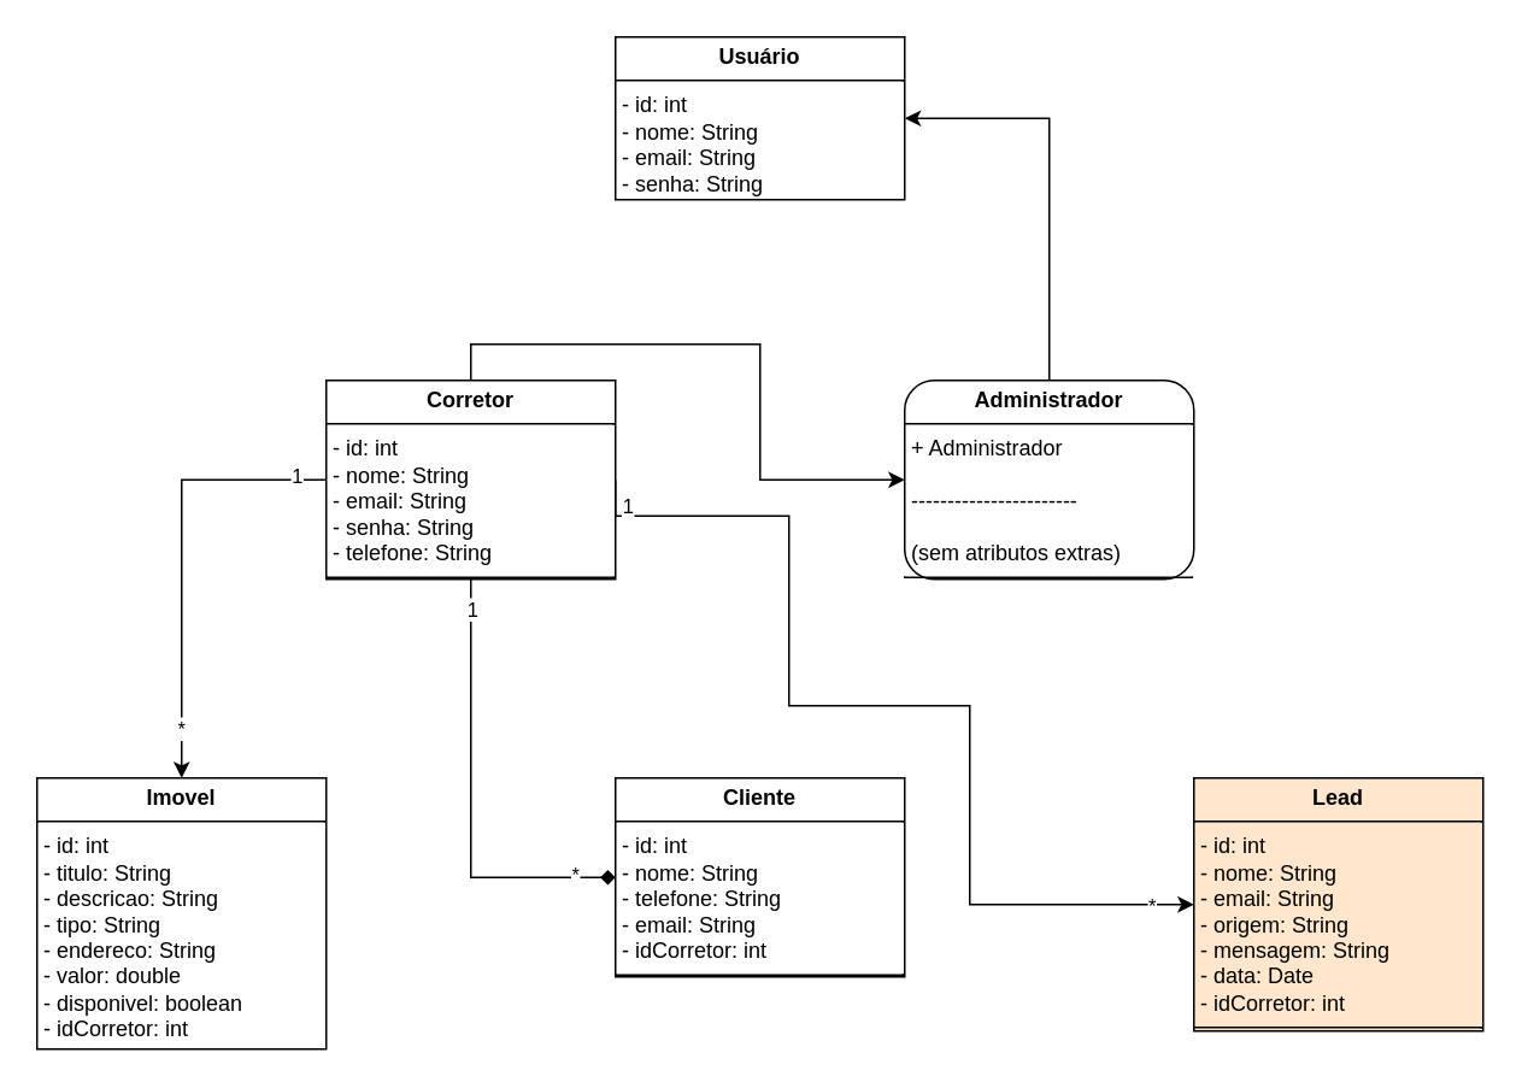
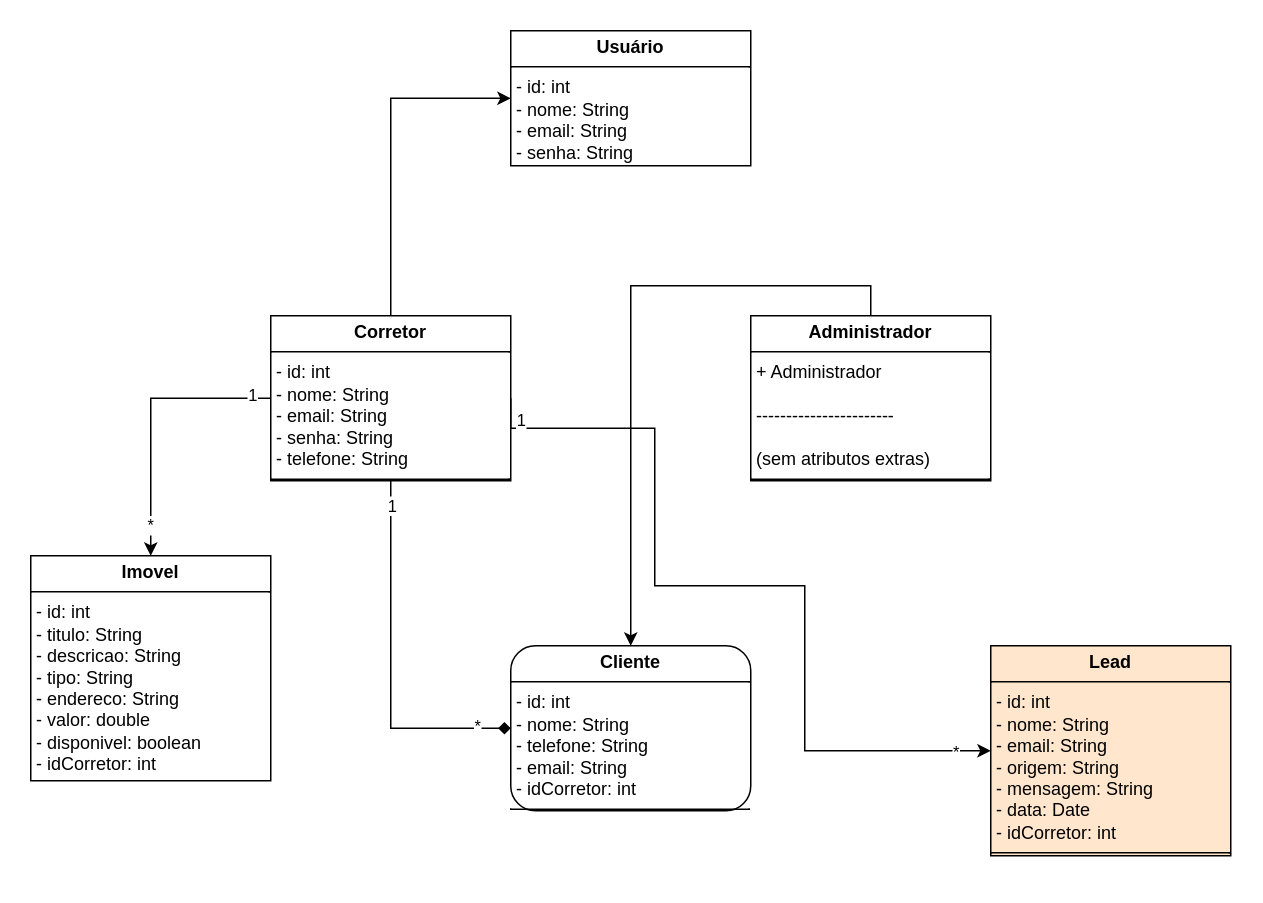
  <mxCell id="0" />
  <mxCell id="1" parent="0" />
- <mxCell id="2" value="&lt;p style=&quot;margin:0px;margin-top:4px;text-align:center;&quot;&gt;&lt;b&gt;Imovel&lt;/b&gt;&lt;/p&gt;&lt;hr size=&quot;1&quot; style=&quot;border-style:solid;&quot;&gt;&lt;p style=&quot;margin:0px;margin-left:4px;&quot;&gt;- id: int&lt;/p&gt;&lt;p style=&quot;margin:0px;margin-left:4px;&quot;&gt;- titulo: String&lt;/p&gt;&lt;p style=&quot;margin:0px;margin-left:4px;&quot;&gt;- descricao: String&lt;/p&gt;&lt;p style=&quot;margin:0px;margin-left:4px;&quot;&gt;- tipo: String&lt;/p&gt;&lt;p style=&quot;margin:0px;margin-left:4px;&quot;&gt;- endereco: String&lt;/p&gt;&lt;p style=&quot;margin:0px;margin-left:4px;&quot;&gt;- valor: double&lt;/p&gt;&lt;p style=&quot;margin:0px;margin-left:4px;&quot;&gt;- disponivel: boolean&lt;/p&gt;&lt;p style=&quot;margin:0px;margin-left:4px;&quot;&gt;- idCorretor: int&lt;/p&gt;&lt;hr size=&quot;1&quot; style=&quot;border-style:solid;&quot;&gt;&lt;p style=&quot;margin:0px;margin-left:4px;&quot;&gt;&lt;br&gt;&lt;/p&gt;" style="verticalAlign=top;align=left;overflow=fill;html=1;whiteSpace=wrap;" vertex="1" parent="1"><mxGeometry x="20" y="430" width="160" height="150" as="geometry" /></mxCell>
- <mxCell id="3" style="edgeStyle=orthogonalEdgeStyle;rounded=0;orthogonalLoop=1;jettySize=auto;html=1;exitX=0.5;exitY=0;exitDx=0;exitDy=0;" edge="1" parent="1" source="13" target="18"><mxGeometry relative="1" as="geometry" /></mxCell>
+ <mxCell id="2" value="&lt;p style=&quot;margin:0px;margin-top:4px;text-align:center;&quot;&gt;&lt;b&gt;Imovel&lt;/b&gt;&lt;/p&gt;&lt;hr size=&quot;1&quot; style=&quot;border-style:solid;&quot;&gt;&lt;p style=&quot;margin:0px;margin-left:4px;&quot;&gt;- id: int&lt;/p&gt;&lt;p style=&quot;margin:0px;margin-left:4px;&quot;&gt;- titulo: String&lt;/p&gt;&lt;p style=&quot;margin:0px;margin-left:4px;&quot;&gt;- descricao: String&lt;/p&gt;&lt;p style=&quot;margin:0px;margin-left:4px;&quot;&gt;- tipo: String&lt;/p&gt;&lt;p style=&quot;margin:0px;margin-left:4px;&quot;&gt;- endereco: String&lt;/p&gt;&lt;p style=&quot;margin:0px;margin-left:4px;&quot;&gt;- valor: double&lt;/p&gt;&lt;p style=&quot;margin:0px;margin-left:4px;&quot;&gt;- disponivel: boolean&lt;/p&gt;&lt;p style=&quot;margin:0px;margin-left:4px;&quot;&gt;- idCorretor: int&lt;/p&gt;&lt;hr size=&quot;1&quot; style=&quot;border-style:solid;&quot;&gt;&lt;p style=&quot;margin:0px;margin-left:4px;&quot;&gt;&lt;br&gt;&lt;/p&gt;" style="verticalAlign=top;align=left;overflow=fill;html=1;whiteSpace=wrap;" vertex="1" parent="1"><mxGeometry x="20" y="370" width="160" height="150" as="geometry" /></mxCell>
+ <mxCell id="3" style="edgeStyle=orthogonalEdgeStyle;rounded=0;orthogonalLoop=1;jettySize=auto;html=1;exitX=0.5;exitY=0;exitDx=0;exitDy=0;entryX=0;entryY=0.5;entryDx=0;entryDy=0;" edge="1" parent="1" source="13" target="16"><mxGeometry relative="1" as="geometry" /></mxCell>
  <mxCell id="4" style="edgeStyle=orthogonalEdgeStyle;rounded=0;orthogonalLoop=1;jettySize=auto;html=1;exitX=0;exitY=0.5;exitDx=0;exitDy=0;entryX=0.5;entryY=0;entryDx=0;entryDy=0;" edge="1" parent="1" source="13" target="2"><mxGeometry relative="1" as="geometry" /></mxCell>
  <mxCell id="5" value="1" style="edgeLabel;html=1;align=center;verticalAlign=middle;resizable=0;points=[];" vertex="1" connectable="0" parent="4"><mxGeometry x="-0.858" y="-3" relative="1" as="geometry"><mxPoint as="offset" /></mxGeometry></mxCell>
  <mxCell id="6" value="*" style="edgeLabel;html=1;align=center;verticalAlign=middle;resizable=0;points=[];" vertex="1" connectable="0" parent="4"><mxGeometry x="0.769" y="-1" relative="1" as="geometry"><mxPoint as="offset" /></mxGeometry></mxCell>
  <mxCell id="7" style="edgeStyle=orthogonalEdgeStyle;rounded=0;orthogonalLoop=1;jettySize=auto;html=1;exitX=0.5;exitY=1;exitDx=0;exitDy=0;entryX=0;entryY=0.5;entryDx=0;entryDy=0;endArrow=diamond;" edge="1" parent="1" source="13" target="14"><mxGeometry relative="1" as="geometry" /></mxCell>
  <mxCell id="8" value="*" style="edgeLabel;html=1;align=center;verticalAlign=middle;resizable=0;points=[];" vertex="1" connectable="0" parent="7"><mxGeometry x="0.813" y="2" relative="1" as="geometry"><mxPoint as="offset" /></mxGeometry></mxCell>
  <mxCell id="9" value="1" style="edgeLabel;html=1;align=center;verticalAlign=middle;resizable=0;points=[];" vertex="1" connectable="0" parent="7"><mxGeometry x="-0.869" relative="1" as="geometry"><mxPoint as="offset" /></mxGeometry></mxCell>
  <mxCell id="10" style="edgeStyle=orthogonalEdgeStyle;rounded=0;orthogonalLoop=1;jettySize=auto;html=1;exitX=1;exitY=0.5;exitDx=0;exitDy=0;entryX=0;entryY=0.5;entryDx=0;entryDy=0;" edge="1" parent="1" source="13" target="15"><mxGeometry relative="1" as="geometry"><Array as="points"><mxPoint x="340" y="285" /><mxPoint x="436" y="285" /><mxPoint x="436" y="390" /><mxPoint x="536" y="390" /><mxPoint x="536" y="500" /></Array></mxGeometry></mxCell>
  <mxCell id="11" value="1" style="edgeLabel;html=1;align=center;verticalAlign=middle;resizable=0;points=[];" vertex="1" connectable="0" parent="10"><mxGeometry x="-0.939" relative="1" as="geometry"><mxPoint x="6" y="-3" as="offset" /></mxGeometry></mxCell>
  <mxCell id="12" value="*" style="edgeLabel;html=1;align=center;verticalAlign=middle;resizable=0;points=[];" vertex="1" connectable="0" parent="10"><mxGeometry x="0.913" relative="1" as="geometry"><mxPoint as="offset" /></mxGeometry></mxCell>
  <mxCell id="13" value="&lt;p style=&quot;margin:0px;margin-top:4px;text-align:center;&quot;&gt;&lt;b&gt;Corretor&lt;/b&gt;&lt;/p&gt;&lt;hr size=&quot;1&quot; style=&quot;border-style:solid;&quot;&gt;&lt;p style=&quot;margin:0px;margin-left:4px;&quot;&gt;- id: int&lt;/p&gt;&lt;p style=&quot;margin:0px;margin-left:4px;&quot;&gt;- nome: String&lt;/p&gt;&lt;p style=&quot;margin:0px;margin-left:4px;&quot;&gt;- email: String&lt;/p&gt;&lt;p style=&quot;margin:0px;margin-left:4px;&quot;&gt;- senha: String&lt;/p&gt;&lt;p style=&quot;margin:0px;margin-left:4px;&quot;&gt;- telefone: String&lt;/p&gt;&lt;hr size=&quot;1&quot; style=&quot;border-style:solid;&quot;&gt;&lt;p style=&quot;margin:0px;margin-left:4px;&quot;&gt;&lt;br&gt;&lt;/p&gt;" style="verticalAlign=top;align=left;overflow=fill;html=1;whiteSpace=wrap;" vertex="1" parent="1"><mxGeometry x="180" y="210" width="160" height="110" as="geometry" /></mxCell>
- <mxCell id="14" value="&lt;p style=&quot;margin:0px;margin-top:4px;text-align:center;&quot;&gt;&lt;b&gt;Cliente&lt;/b&gt;&lt;/p&gt;&lt;hr size=&quot;1&quot; style=&quot;border-style:solid;&quot;&gt;&lt;p style=&quot;margin:0px;margin-left:4px;&quot;&gt;- id: int&lt;/p&gt;&lt;p style=&quot;margin:0px;margin-left:4px;&quot;&gt;- nome: String&lt;/p&gt;&lt;p style=&quot;margin:0px;margin-left:4px;&quot;&gt;- telefone: String&lt;/p&gt;&lt;p style=&quot;margin:0px;margin-left:4px;&quot;&gt;- email: String&lt;/p&gt;&lt;p style=&quot;margin:0px;margin-left:4px;&quot;&gt;- idCorretor: int&lt;/p&gt;&lt;hr size=&quot;1&quot; style=&quot;border-style:solid;&quot;&gt;&lt;p style=&quot;margin:0px;margin-left:4px;&quot;&gt;&lt;br&gt;&lt;/p&gt;" style="verticalAlign=top;align=left;overflow=fill;html=1;whiteSpace=wrap;" vertex="1" parent="1"><mxGeometry x="340" y="430" width="160" height="110" as="geometry" /></mxCell>
+ <mxCell id="14" value="&lt;p style=&quot;margin:0px;margin-top:4px;text-align:center;&quot;&gt;&lt;b&gt;Cliente&lt;/b&gt;&lt;/p&gt;&lt;hr size=&quot;1&quot; style=&quot;border-style:solid;&quot;&gt;&lt;p style=&quot;margin:0px;margin-left:4px;&quot;&gt;- id: int&lt;/p&gt;&lt;p style=&quot;margin:0px;margin-left:4px;&quot;&gt;- nome: String&lt;/p&gt;&lt;p style=&quot;margin:0px;margin-left:4px;&quot;&gt;- telefone: String&lt;/p&gt;&lt;p style=&quot;margin:0px;margin-left:4px;&quot;&gt;- email: String&lt;/p&gt;&lt;p style=&quot;margin:0px;margin-left:4px;&quot;&gt;- idCorretor: int&lt;/p&gt;&lt;hr size=&quot;1&quot; style=&quot;border-style:solid;&quot;&gt;&lt;p style=&quot;margin:0px;margin-left:4px;&quot;&gt;&lt;br&gt;&lt;/p&gt;" style="verticalAlign=top;align=left;overflow=fill;html=1;whiteSpace=wrap;rounded=1;" vertex="1" parent="1"><mxGeometry x="340" y="430" width="160" height="110" as="geometry" /></mxCell>
  <mxCell id="15" value="&lt;p style=&quot;margin:0px;margin-top:4px;text-align:center;&quot;&gt;&lt;b&gt;Lead&lt;/b&gt;&lt;/p&gt;&lt;hr size=&quot;1&quot; style=&quot;border-style:solid;&quot;&gt;&lt;p style=&quot;margin:0px;margin-left:4px;&quot;&gt;- id: int&lt;/p&gt;&lt;p style=&quot;margin:0px;margin-left:4px;&quot;&gt;- nome: String&lt;/p&gt;&lt;p style=&quot;margin:0px;margin-left:4px;&quot;&gt;- email: String&lt;/p&gt;&lt;p style=&quot;margin:0px;margin-left:4px;&quot;&gt;- origem: String&lt;/p&gt;&lt;p style=&quot;margin:0px;margin-left:4px;&quot;&gt;- mensagem: String&lt;/p&gt;&lt;p style=&quot;margin:0px;margin-left:4px;&quot;&gt;- data: Date&lt;/p&gt;&lt;p style=&quot;margin:0px;margin-left:4px;&quot;&gt;- idCorretor: int&lt;/p&gt;&lt;hr size=&quot;1&quot; style=&quot;border-style:solid;&quot;&gt;&lt;p style=&quot;margin:0px;margin-left:4px;&quot;&gt;&lt;br&gt;&lt;/p&gt;" style="verticalAlign=top;align=left;overflow=fill;html=1;whiteSpace=wrap;fillColor=#ffe6cc;" vertex="1" parent="1"><mxGeometry x="660" y="430" width="160" height="140" as="geometry" /></mxCell>
  <mxCell id="16" value="&lt;p style=&quot;margin:0px;margin-top:4px;text-align:center;&quot;&gt;&lt;b&gt;Usuário&lt;/b&gt;&lt;/p&gt;&lt;hr size=&quot;1&quot; style=&quot;border-style:solid;&quot;&gt;&lt;p style=&quot;margin:0px;margin-left:4px;&quot;&gt;- id: int&lt;/p&gt;&lt;p style=&quot;margin:0px;margin-left:4px;&quot;&gt;- nome: String&lt;/p&gt;&lt;p style=&quot;margin:0px;margin-left:4px;&quot;&gt;- email: String&lt;/p&gt;&lt;p style=&quot;margin:0px;margin-left:4px;&quot;&gt;- senha: String&lt;/p&gt;&lt;hr size=&quot;1&quot; style=&quot;border-style:solid;&quot;&gt;&lt;p style=&quot;margin:0px;margin-left:4px;&quot;&gt;&lt;br&gt;&lt;/p&gt;" style="verticalAlign=top;align=left;overflow=fill;html=1;whiteSpace=wrap;" vertex="1" parent="1"><mxGeometry x="340" y="20" width="160" height="90" as="geometry" /></mxCell>
- <mxCell id="17" style="edgeStyle=orthogonalEdgeStyle;rounded=0;orthogonalLoop=1;jettySize=auto;html=1;exitX=0.5;exitY=0;exitDx=0;exitDy=0;entryX=1;entryY=0.5;entryDx=0;entryDy=0;" edge="1" parent="1" source="18" target="16"><mxGeometry relative="1" as="geometry" /></mxCell>
- <mxCell id="18" value="&lt;p style=&quot;margin:0px;margin-top:4px;text-align:center;&quot;&gt;&lt;b&gt;Administrador&lt;/b&gt;&lt;/p&gt;&lt;hr size=&quot;1&quot; style=&quot;border-style:solid;&quot;&gt;&lt;p style=&quot;margin:0px;margin-left:4px;&quot;&gt;+ Administrador&lt;/p&gt;&lt;p style=&quot;margin:0px;margin-left:4px;&quot;&gt;&lt;br&gt;&lt;/p&gt;&lt;p style=&quot;margin:0px;margin-left:4px;&quot;&gt;-----------------------&lt;/p&gt;&lt;p style=&quot;margin:0px;margin-left:4px;&quot;&gt;&lt;br&gt;&lt;/p&gt;&lt;p style=&quot;margin:0px;margin-left:4px;&quot;&gt;(sem atributos extras)&lt;/p&gt;&lt;hr size=&quot;1&quot; style=&quot;border-style:solid;&quot;&gt;&lt;p style=&quot;margin:0px;margin-left:4px;&quot;&gt;&lt;br&gt;&lt;/p&gt;" style="verticalAlign=top;align=left;overflow=fill;html=1;whiteSpace=wrap;rounded=1;" vertex="1" parent="1"><mxGeometry x="500" y="210" width="160" height="110" as="geometry" /></mxCell>
+ <mxCell id="17" style="edgeStyle=orthogonalEdgeStyle;rounded=0;orthogonalLoop=1;jettySize=auto;html=1;exitX=0.5;exitY=0;exitDx=0;exitDy=0;" edge="1" parent="1" source="18" target="14"><mxGeometry relative="1" as="geometry" /></mxCell>
+ <mxCell id="18" value="&lt;p style=&quot;margin:0px;margin-top:4px;text-align:center;&quot;&gt;&lt;b&gt;Administrador&lt;/b&gt;&lt;/p&gt;&lt;hr size=&quot;1&quot; style=&quot;border-style:solid;&quot;&gt;&lt;p style=&quot;margin:0px;margin-left:4px;&quot;&gt;+ Administrador&lt;/p&gt;&lt;p style=&quot;margin:0px;margin-left:4px;&quot;&gt;&lt;br&gt;&lt;/p&gt;&lt;p style=&quot;margin:0px;margin-left:4px;&quot;&gt;-----------------------&lt;/p&gt;&lt;p style=&quot;margin:0px;margin-left:4px;&quot;&gt;&lt;br&gt;&lt;/p&gt;&lt;p style=&quot;margin:0px;margin-left:4px;&quot;&gt;(sem atributos extras)&lt;/p&gt;&lt;hr size=&quot;1&quot; style=&quot;border-style:solid;&quot;&gt;&lt;p style=&quot;margin:0px;margin-left:4px;&quot;&gt;&lt;br&gt;&lt;/p&gt;" style="verticalAlign=top;align=left;overflow=fill;html=1;whiteSpace=wrap;" vertex="1" parent="1"><mxGeometry x="500" y="210" width="160" height="110" as="geometry" /></mxCell>
